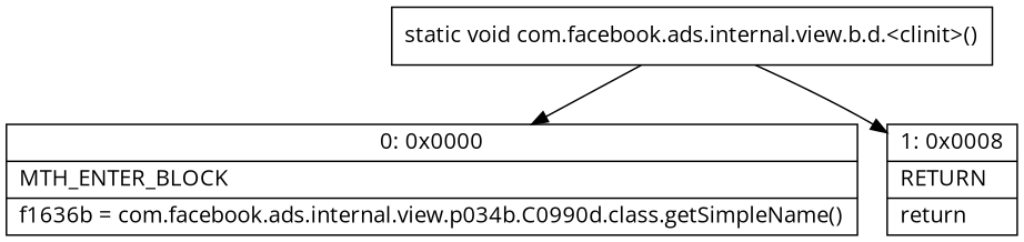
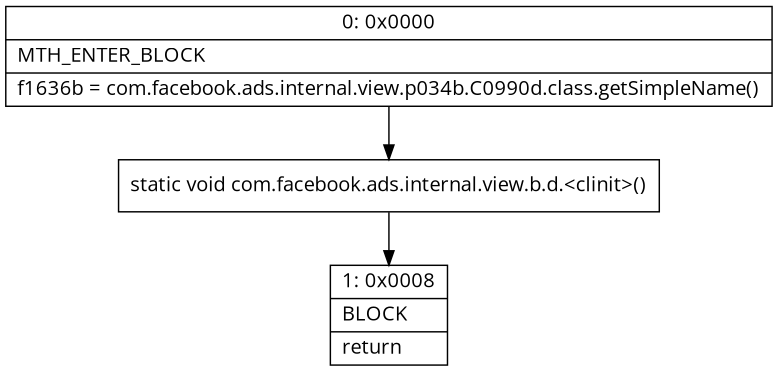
  digraph {
    fontname="Open Sans"
    node [fontname="Open Sans" shape=record]
    edge [fontname="Open Sans"]
    n1 [label="{0\:\ 0x0000|MTH_ENTER_BLOCK\l|f1636b = com.facebook.ads.internal.view.p034b.C0990d.class.getSimpleName()\l}"]
-   n2 [label="{1\:\ 0x0008|RETURN\l|return\l}"]
+   n2 [label="{1\:\ 0x0008|BLOCK\l|return\l}"]
    n3 [label="{static void com.facebook.ads.internal.view.b.d.\<clinit\>() }"]
-   n3 -> n1
+   n1 -> n3
    n3 -> n2
  }
